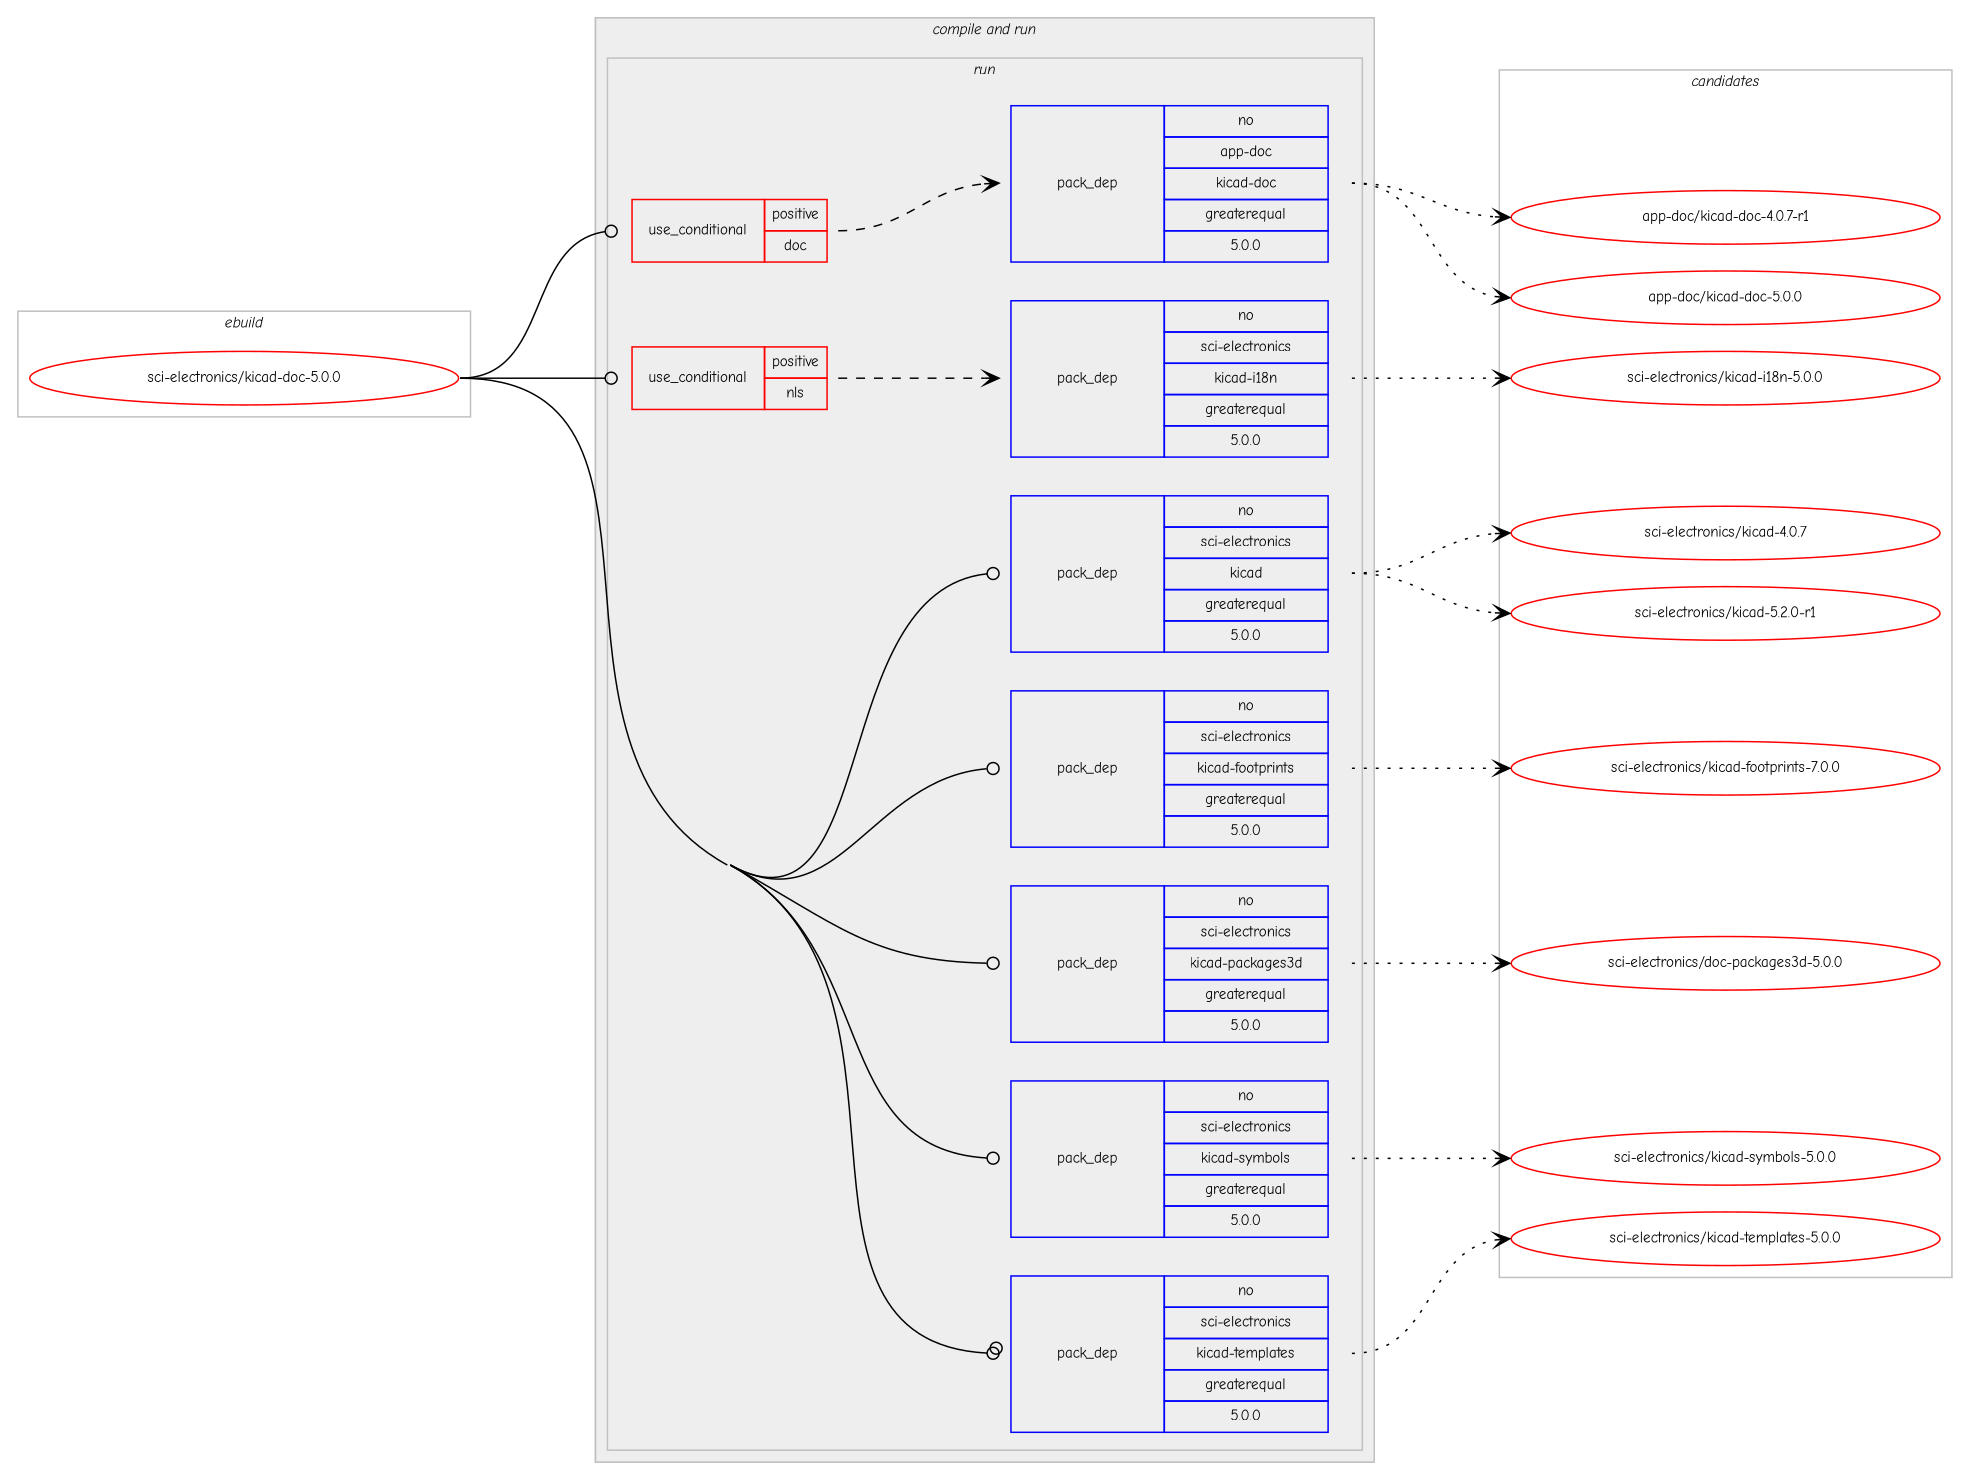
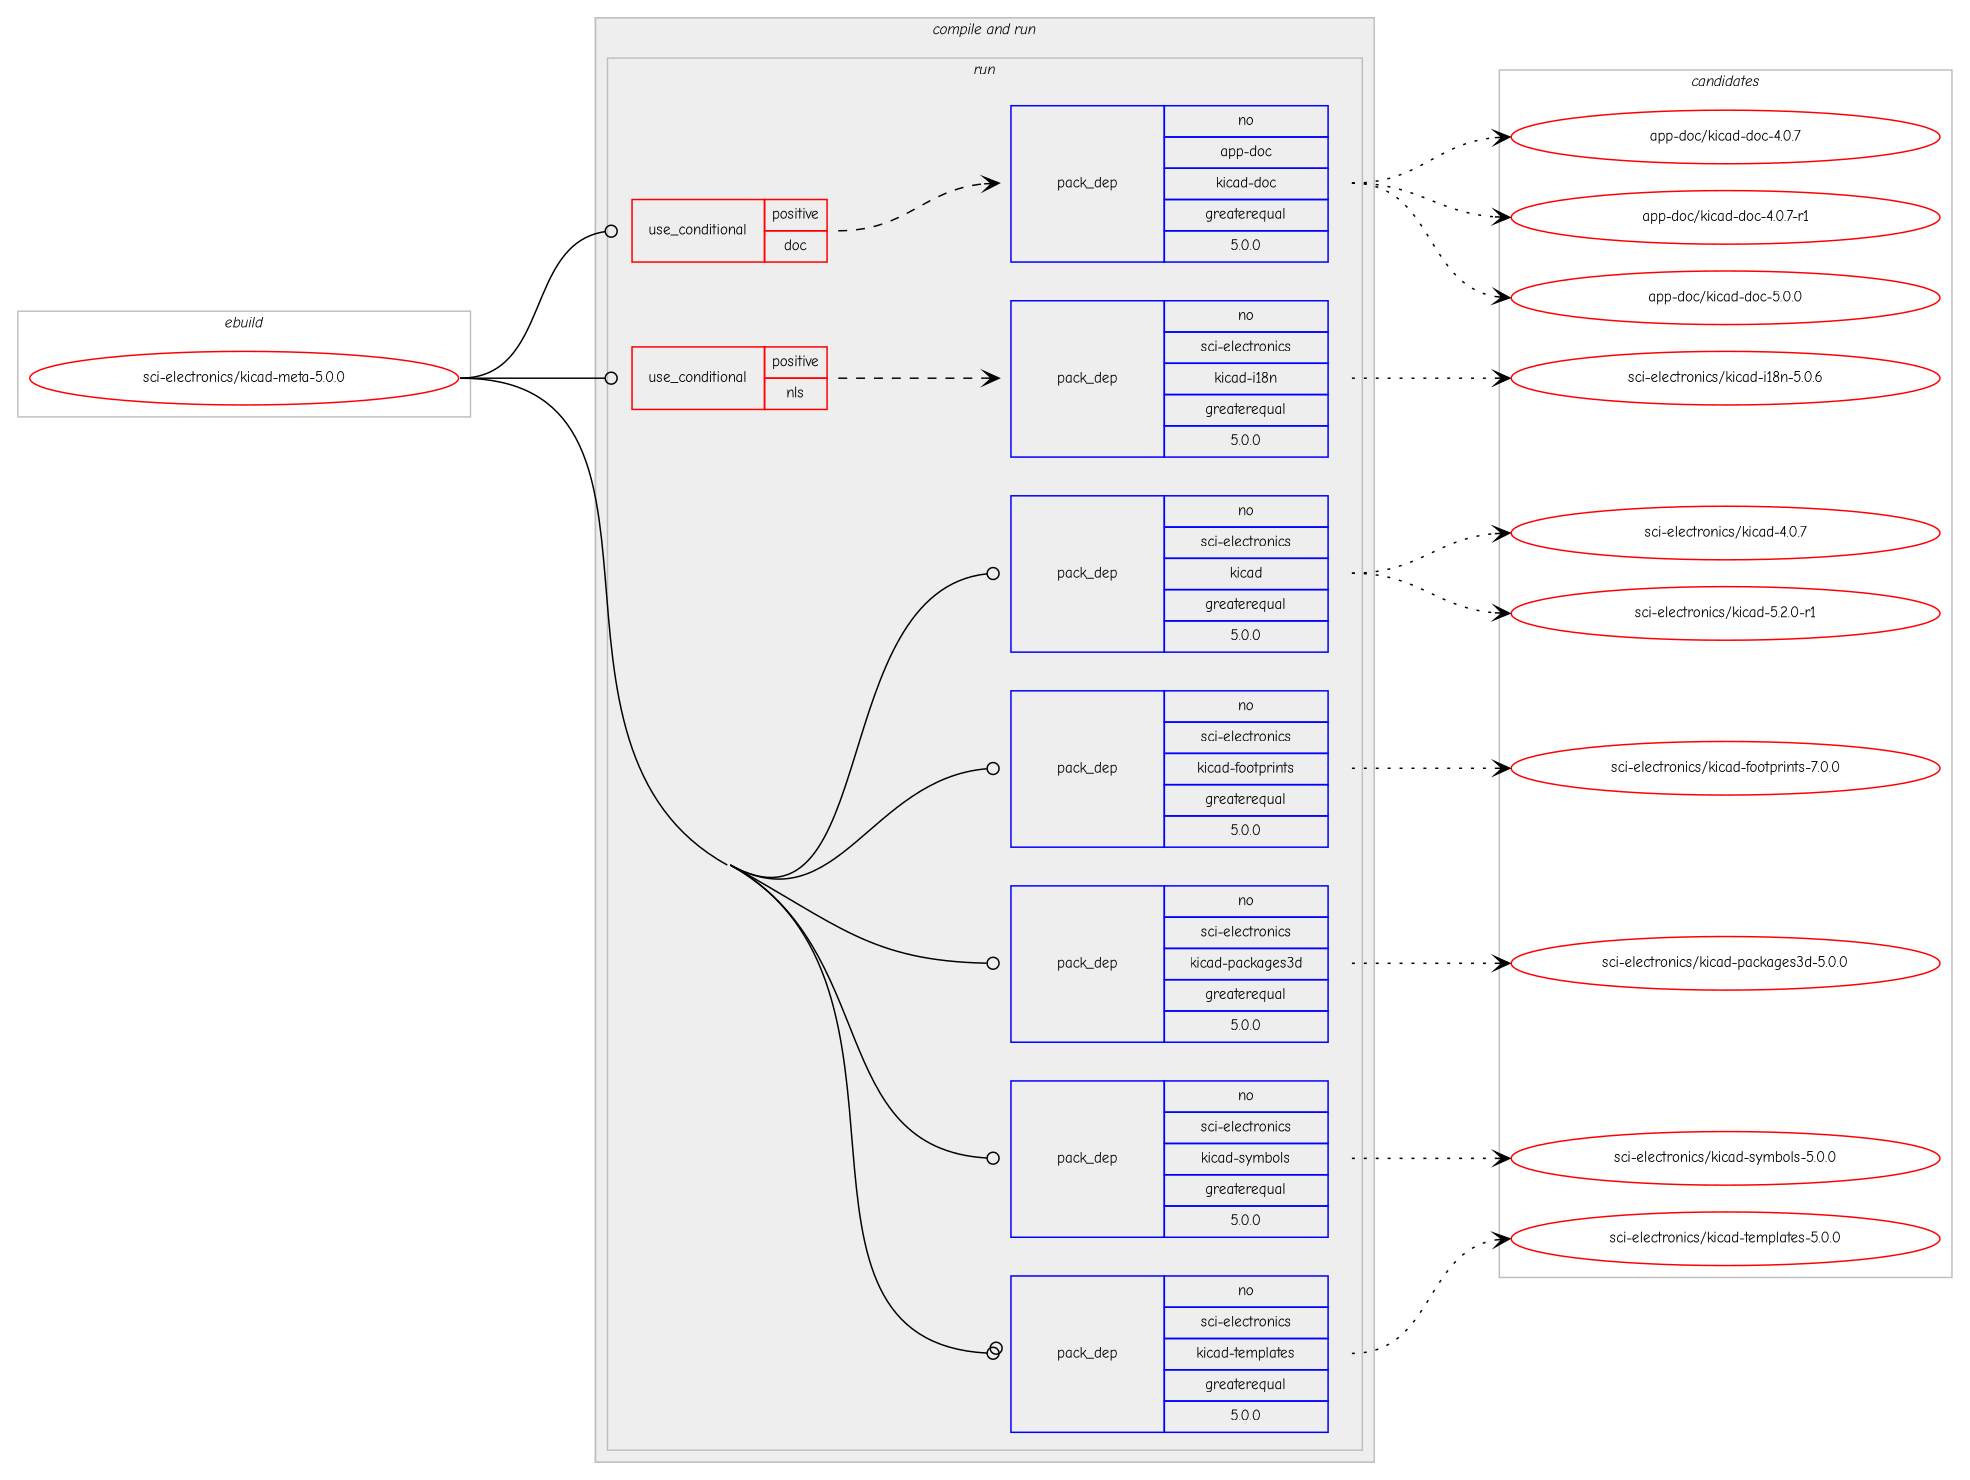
  digraph {
    compound=true
    concentrate=true
    fontname="Comic Neue"
    fontsize=10
    newrank=true
    rankdir=LR
    ranksep=1.5
    node [color=red fontname="Comic Neue" fontsize=10]
    edge [arrowhead=vee fontname="Comic Neue" headport=w style=dotted tailport=e weight=100]
-   n1 [label="sci-electronics/kicad-doc-5.0.0" width=4]
+   n1 [label="sci-electronics/kicad-meta-5.0.0" width=4]
    n2 [color=blue label=<<TABLE BORDER="0" CELLBORDER="1" CELLSPACING="0" CELLPADDING="4" WIDTH="220"><TR><TD ROWSPAN="6" CELLPADDING="30">pack_dep</TD></TR><TR><TD WIDTH="110">no</TD></TR><TR><TD>app-doc</TD></TR><TR><TD>kicad-doc</TD></TR><TR><TD>greaterequal</TD></TR><TR><TD>5.0.0</TD></TR></TABLE>> shape=none]
    n3 [label=<<TABLE BORDER="0" CELLBORDER="1" CELLSPACING="0" CELLPADDING="4"><TR><TD ROWSPAN="3" CELLPADDING="10">use_conditional</TD></TR><TR><TD>positive</TD></TR><TR><TD>doc</TD></TR></TABLE>> shape=none]
    n4 [color=blue label=<<TABLE BORDER="0" CELLBORDER="1" CELLSPACING="0" CELLPADDING="4" WIDTH="220"><TR><TD ROWSPAN="6" CELLPADDING="30">pack_dep</TD></TR><TR><TD WIDTH="110">no</TD></TR><TR><TD>sci-electronics</TD></TR><TR><TD>kicad-i18n</TD></TR><TR><TD>greaterequal</TD></TR><TR><TD>5.0.0</TD></TR></TABLE>> shape=none]
    n5 [label=<<TABLE BORDER="0" CELLBORDER="1" CELLSPACING="0" CELLPADDING="4"><TR><TD ROWSPAN="3" CELLPADDING="10">use_conditional</TD></TR><TR><TD>positive</TD></TR><TR><TD>nls</TD></TR></TABLE>> shape=none]
    n6 [color=blue label=<<TABLE BORDER="0" CELLBORDER="1" CELLSPACING="0" CELLPADDING="4" WIDTH="220"><TR><TD ROWSPAN="6" CELLPADDING="30">pack_dep</TD></TR><TR><TD WIDTH="110">no</TD></TR><TR><TD>sci-electronics</TD></TR><TR><TD>kicad</TD></TR><TR><TD>greaterequal</TD></TR><TR><TD>5.0.0</TD></TR></TABLE>> shape=none]
    n7 [color=blue label=<<TABLE BORDER="0" CELLBORDER="1" CELLSPACING="0" CELLPADDING="4" WIDTH="220"><TR><TD ROWSPAN="6" CELLPADDING="30">pack_dep</TD></TR><TR><TD WIDTH="110">no</TD></TR><TR><TD>sci-electronics</TD></TR><TR><TD>kicad-footprints</TD></TR><TR><TD>greaterequal</TD></TR><TR><TD>5.0.0</TD></TR></TABLE>> shape=none]
    n8 [color=blue label=<<TABLE BORDER="0" CELLBORDER="1" CELLSPACING="0" CELLPADDING="4" WIDTH="220"><TR><TD ROWSPAN="6" CELLPADDING="30">pack_dep</TD></TR><TR><TD WIDTH="110">no</TD></TR><TR><TD>sci-electronics</TD></TR><TR><TD>kicad-packages3d</TD></TR><TR><TD>greaterequal</TD></TR><TR><TD>5.0.0</TD></TR></TABLE>> shape=none]
    n9 [color=blue label=<<TABLE BORDER="0" CELLBORDER="1" CELLSPACING="0" CELLPADDING="4" WIDTH="220"><TR><TD ROWSPAN="6" CELLPADDING="30">pack_dep</TD></TR><TR><TD WIDTH="110">no</TD></TR><TR><TD>sci-electronics</TD></TR><TR><TD>kicad-symbols</TD></TR><TR><TD>greaterequal</TD></TR><TR><TD>5.0.0</TD></TR></TABLE>> shape=none]
    n10 [color=blue label=<<TABLE BORDER="0" CELLBORDER="1" CELLSPACING="0" CELLPADDING="4" WIDTH="220"><TR><TD ROWSPAN="6" CELLPADDING="30">pack_dep</TD></TR><TR><TD WIDTH="110">no</TD></TR><TR><TD>sci-electronics</TD></TR><TR><TD>kicad-templates</TD></TR><TR><TD>greaterequal</TD></TR><TR><TD>5.0.0</TD></TR></TABLE>> shape=none]
+   n11 [label="app-doc/kicad-doc-4.0.7" width=4]
    n12 [label="app-doc/kicad-doc-4.0.7-r1" width=4]
    n13 [label="app-doc/kicad-doc-5.0.0" width=4]
-   n14 [label="sci-electronics/kicad-i18n-5.0.0" width=4]
+   n14 [label="sci-electronics/kicad-i18n-5.0.6" width=4]
    n15 [label="sci-electronics/kicad-4.0.7" width=4]
    n16 [label="sci-electronics/kicad-5.2.0-r1" width=4]
    n17 [label="sci-electronics/kicad-footprints-7.0.0" width=4]
-   n18 [label="sci-electronics/doc-packages3d-5.0.0" width=4]
+   n18 [label="sci-electronics/kicad-packages3d-5.0.0" width=4]
    n19 [label="sci-electronics/kicad-symbols-5.0.0" width=4]
    n20 [label="sci-electronics/kicad-templates-5.0.0" width=4]
    subgraph cluster_1 {
      color=gray
      label=<<i>ebuild</i>>
      rank=same
      n1
    }
    subgraph cluster_2 {
      color=gray
      label=<<i>dependencies</i>>
      subgraph cluster_3 {
        color=gray
        fillcolor="#eeeeee"
        label=<<i>compile</i>>
        style=filled
      }
      subgraph cluster_4 {
        color=gray
        fillcolor="#eeeeee"
        label=<<i>compile and run</i>>
        style=filled
      }
      subgraph cluster_5 {
        color=gray
        fillcolor="#eeeeee"
        label=<<i>run</i>>
        style=filled
        subgraph sub_6 {
          color=gray
          fillcolor="#eeeeee"
          label=<<i>run</i>>
          style=filled
          n3
          subgraph sub_7 {
            color=gray
            fillcolor="#eeeeee"
            label=<<i>run</i>>
            style=filled
            n2
          }
        }
        subgraph sub_8 {
          color=gray
          fillcolor="#eeeeee"
          label=<<i>run</i>>
          style=filled
          n5
          subgraph sub_9 {
            color=gray
            fillcolor="#eeeeee"
            label=<<i>run</i>>
            style=filled
            n4
          }
        }
        subgraph sub_10 {
          color=gray
          fillcolor="#eeeeee"
          label=<<i>run</i>>
          style=filled
          n6
        }
        subgraph sub_11 {
          color=gray
          fillcolor="#eeeeee"
          label=<<i>run</i>>
          style=filled
          n7
        }
        subgraph sub_12 {
          color=gray
          fillcolor="#eeeeee"
          label=<<i>run</i>>
          style=filled
          n8
        }
        subgraph sub_13 {
          color=gray
          fillcolor="#eeeeee"
          label=<<i>run</i>>
          style=filled
          n9
        }
        subgraph sub_14 {
          color=gray
          fillcolor="#eeeeee"
          label=<<i>run</i>>
          style=filled
          n10
        }
      }
    }
    subgraph cluster_15 {
      color=gray
      label=<<i>candidates</i>>
      rank=same
      subgraph sub_16 {
        color=black
        label=<<i>candidates</i>>
        nodesep=1
        rank=same
+       n11
        n12
        n13
      }
      subgraph sub_17 {
        color=black
        label=<<i>candidates</i>>
        nodesep=1
        rank=same
        n14
      }
      subgraph sub_18 {
        color=black
        label=<<i>candidates</i>>
        nodesep=1
        rank=same
        n15
        n16
      }
      subgraph sub_19 {
        color=black
        label=<<i>candidates</i>>
        nodesep=1
        rank=same
        n17
      }
      subgraph sub_20 {
        color=black
        label=<<i>candidates</i>>
        nodesep=1
        rank=same
        n18
      }
      subgraph sub_21 {
        color=black
        label=<<i>candidates</i>>
        nodesep=1
        rank=same
        n19
      }
      subgraph sub_22 {
        color=black
        label=<<i>candidates</i>>
        nodesep=1
        rank=same
        n20
      }
    }
    n1 -> n3 [arrowhead=odot style=solid weight=20]
    n1 -> n5 [arrowhead=odot style=solid weight=20]
    n1 -> n6 [arrowhead=odot style=solid weight=20]
    n1 -> n7 [arrowhead=odot style=solid weight=20]
    n1 -> n8 [arrowhead=odot style=solid weight=20]
    n1 -> n9 [arrowhead=odot style=solid weight=20]
    n1 -> n10 [arrowhead=odot style=solid weight=20]
+   n2 -> n11
    n2 -> n12
    n2 -> n13
    n3 -> n2 [style=dashed weight=20]
    n4 -> n14
    n5 -> n4 [style=dashed weight=20]
    n6 -> n15
    n6 -> n16
    n7 -> n17
    n8 -> n18
    n9 -> n19
    n10 -> n20
  }
